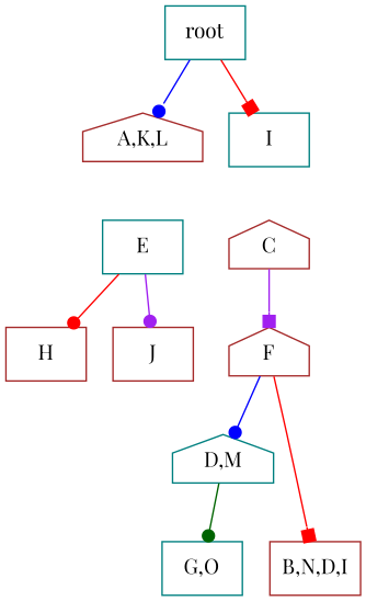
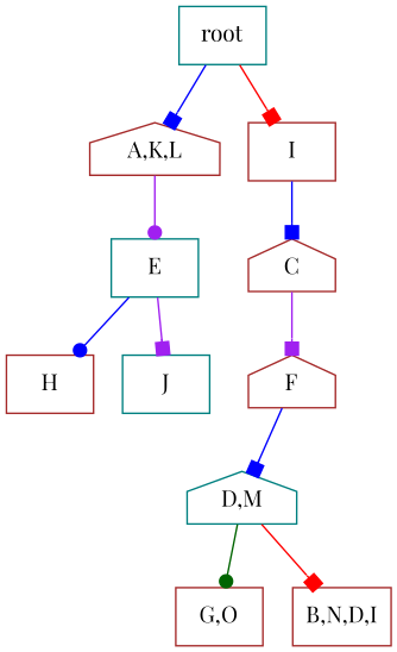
  strict digraph {
    fontname="Playfair Display"
    node [color=brown fontname="Playfair Display" shape=box]
    edge [arrowhead=box color=blue fontname="Playfair Display"]
    n1 [color=teal label=root]
    n2 [label="A,K,L" shape=house]
-   n3 [color=teal label=I]
+   n3 [label=I]
    n4 [color=teal label=E]
    n5 [label=C shape=house]
    n6 [label=H]
-   n7 [label=J]
+   n7 [color=teal label=J]
    n8 [label=F shape=house]
    n9 [color=teal label="D,M" shape=house]
-   n10 [color=teal label="G,O"]
+   n10 [label="G,O"]
    n11 [label="B,N,D,I"]
-   n1 -> n2 [arrowhead=dot]
+   n1 -> n2
    n1 -> n3 [color=red]
-   n4 -> n6 [arrowhead=dot color=red]
-   n4 -> n7 [arrowhead=dot color=purple]
+   n2 -> n4 [arrowhead=dot color=purple]
+   n3 -> n5
+   n4 -> n6 [arrowhead=dot]
+   n4 -> n7 [color=purple]
    n5 -> n8 [color=purple]
-   n8 -> n9 [arrowhead=dot]
+   n8 -> n9
    n9 -> n10 [arrowhead=dot color=darkgreen]
-   n8 -> n11 [color=red]
+   n9 -> n11 [color=red]
  }
